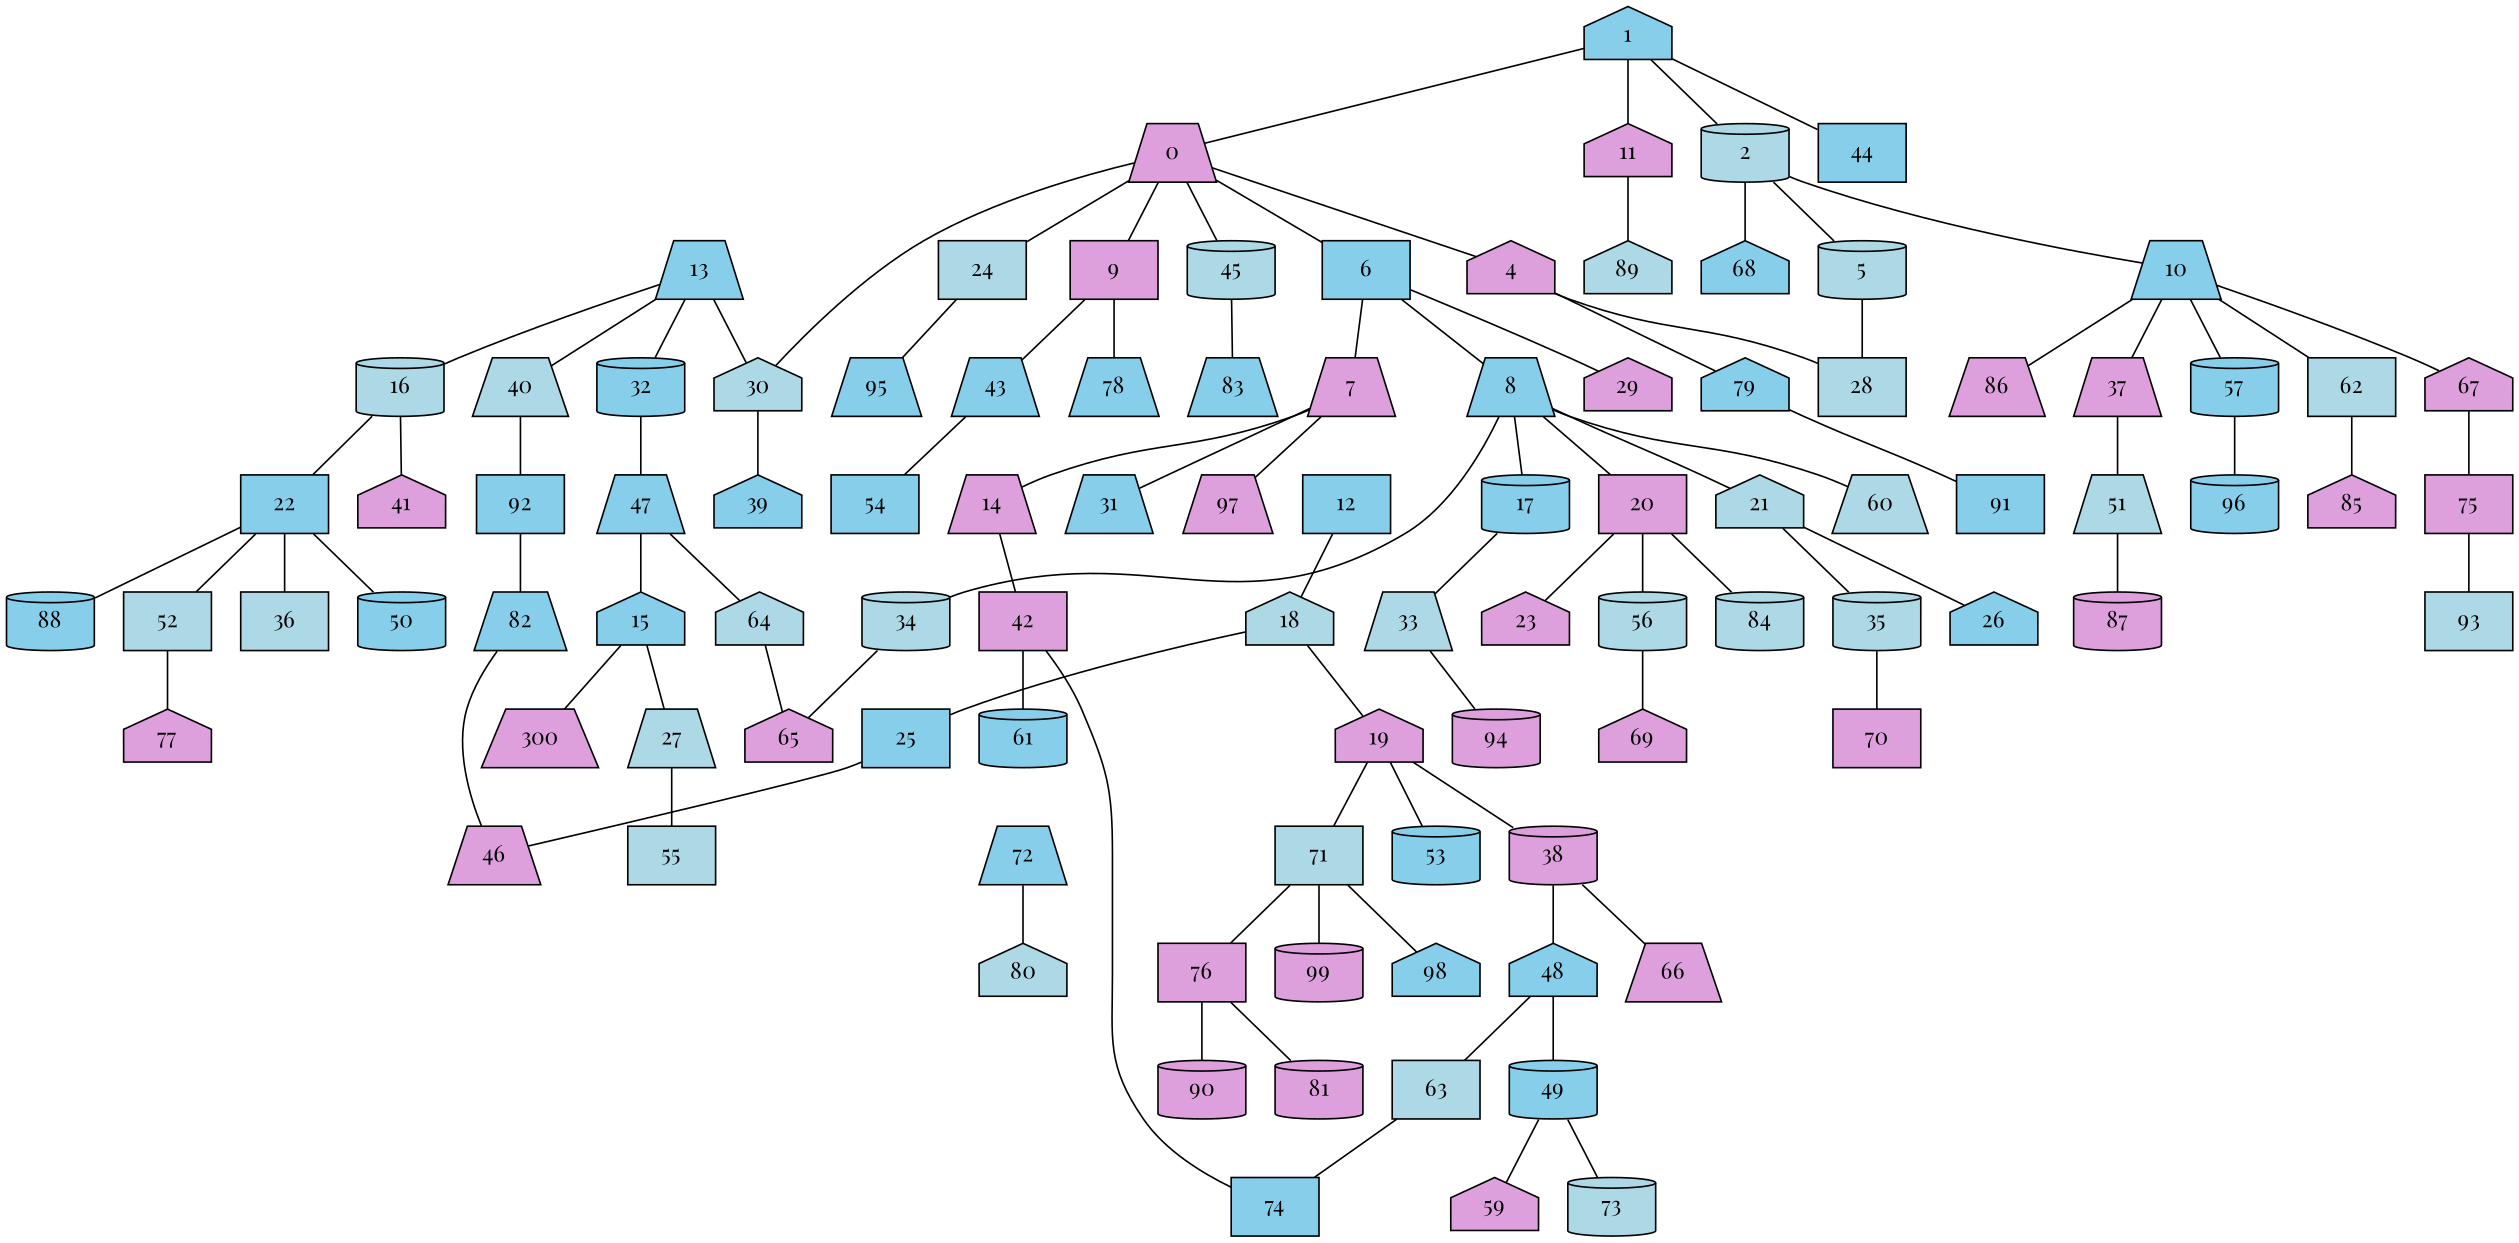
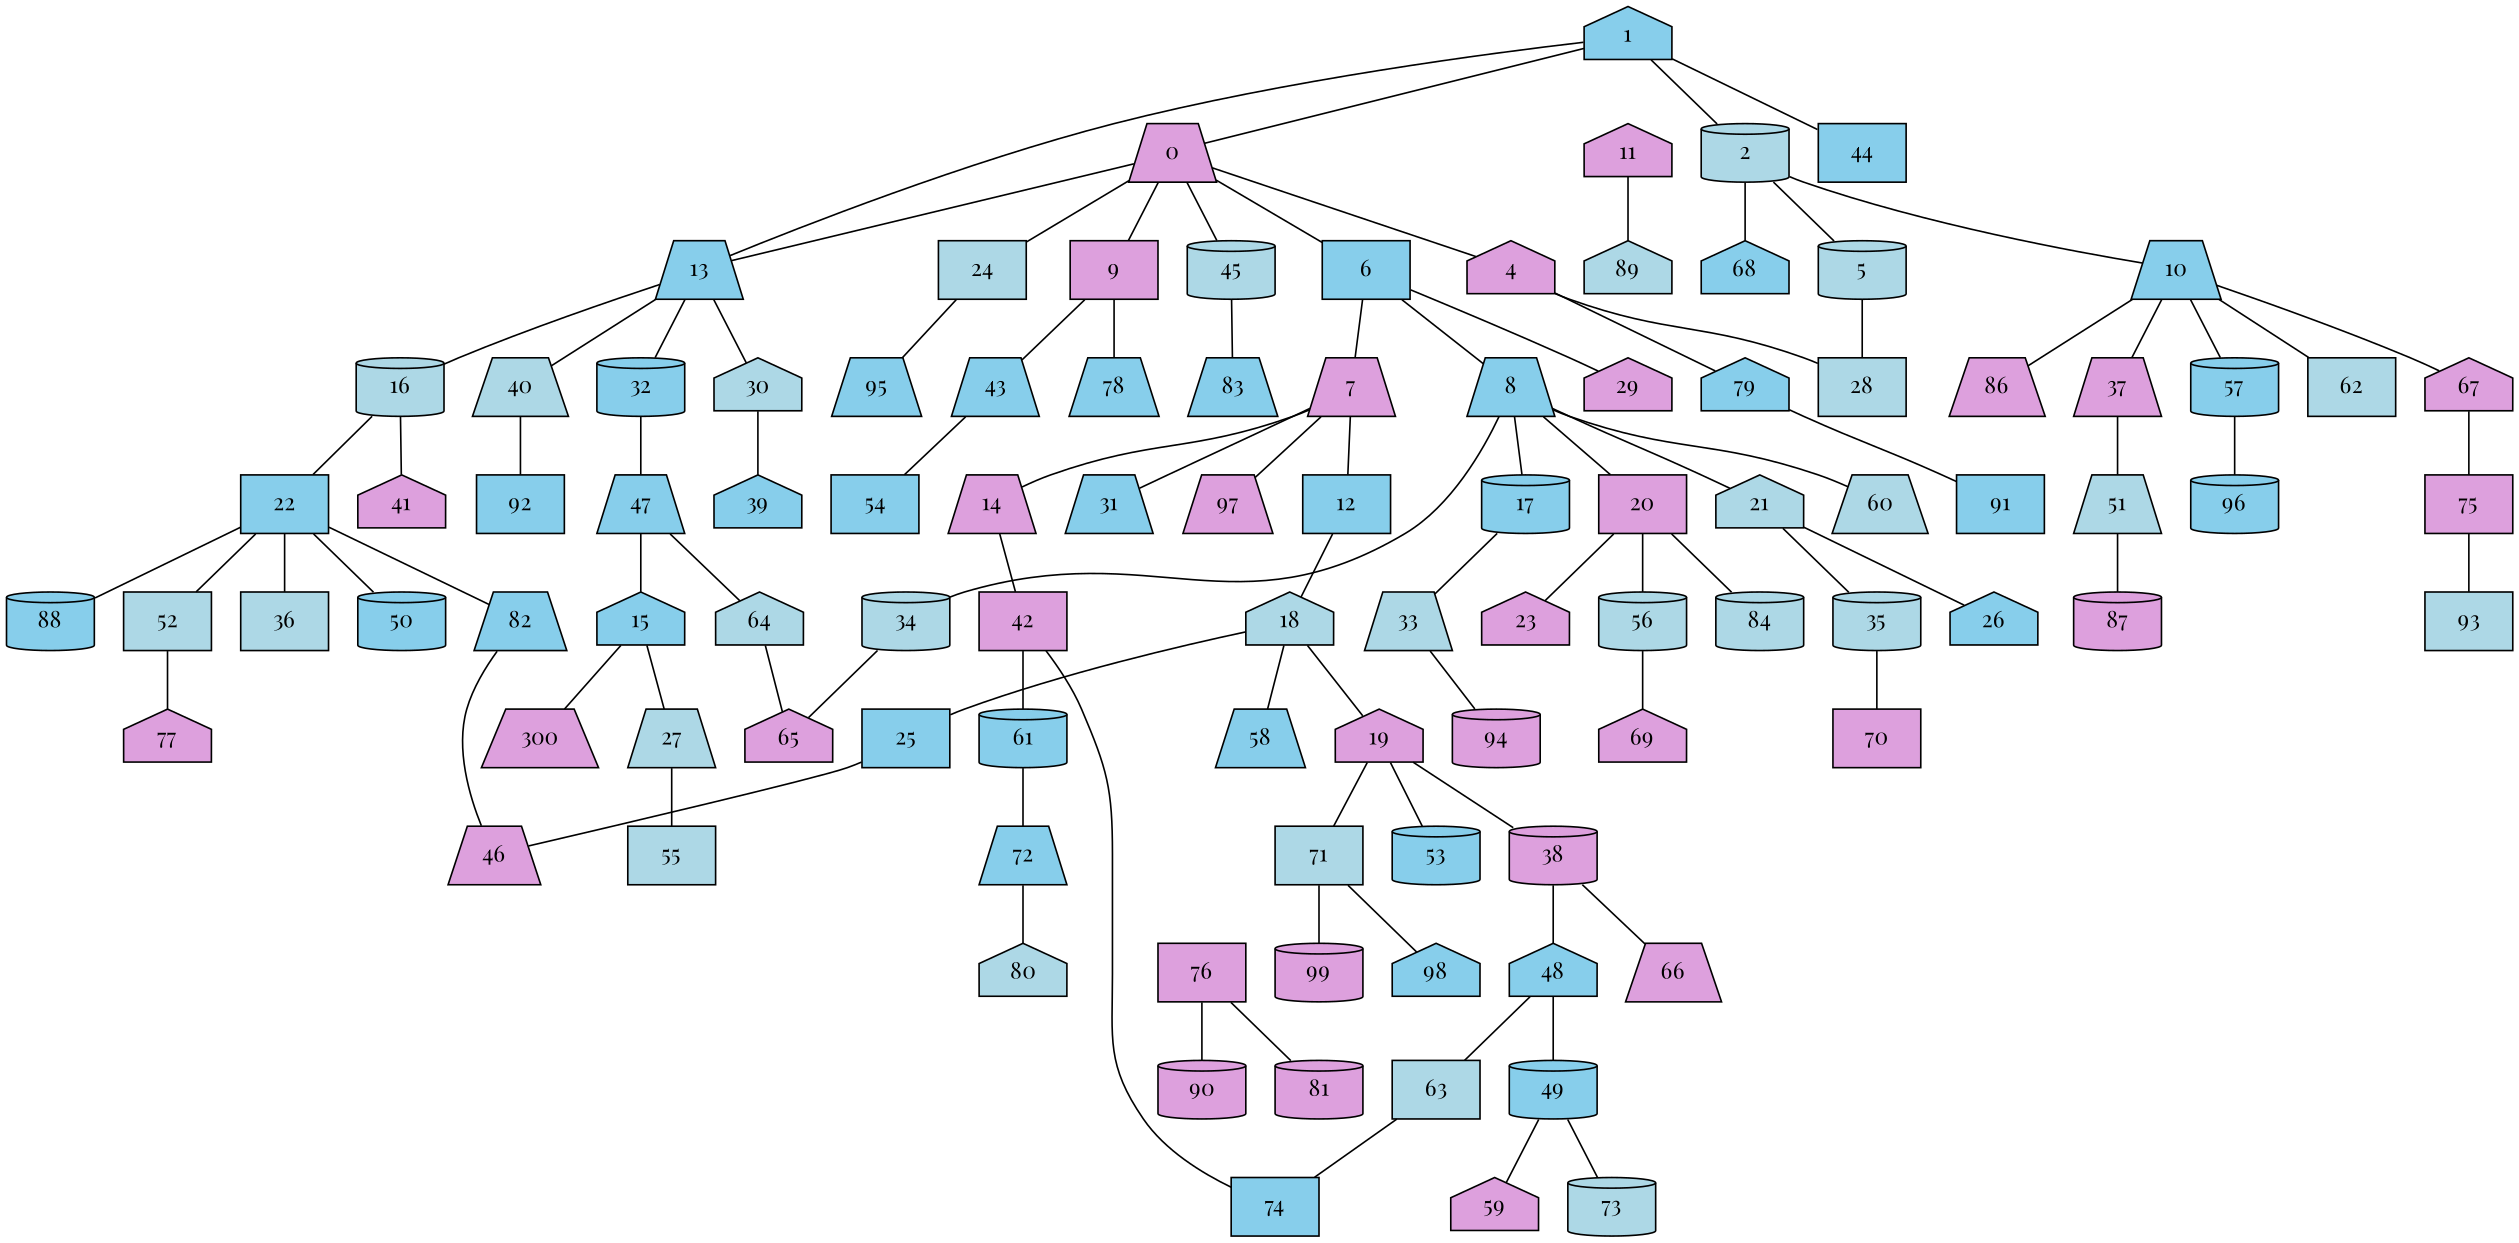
  graph {
    fontname="Playfair Display"
    node [fillcolor=skyblue fontname="Playfair Display" shape=house style=filled]
    edge [fontname="Playfair Display"]
    2 [fillcolor=lightblue shape=cylinder]
    1
    n3 [fillcolor=plum label=0 shape=trapezium]
    11 [fillcolor=plum]
    44 [shape=box]
    5 [fillcolor=lightblue shape=cylinder]
    10 [shape=trapezium]
    68
    4 [fillcolor=plum]
    6 [shape=box]
    9 [fillcolor=plum shape=box]
    13 [shape=trapezium]
    24 [fillcolor=lightblue shape=box]
    45 [fillcolor=lightblue shape=cylinder]
    89 [fillcolor=lightblue]
    28 [fillcolor=lightblue shape=box]
    37 [fillcolor=plum shape=trapezium]
    57 [shape=cylinder]
    62 [fillcolor=lightblue shape=box]
    67 [fillcolor=plum]
    86 [fillcolor=plum shape=trapezium]
    79
    7 [fillcolor=plum shape=trapezium]
    8 [shape=trapezium]
    29 [fillcolor=plum]
    43 [shape=trapezium]
    78 [shape=trapezium]
    16 [fillcolor=lightblue shape=cylinder]
    30 [fillcolor=lightblue]
    32 [shape=cylinder]
    40 [fillcolor=lightblue shape=trapezium]
    95 [shape=trapezium]
    83 [shape=trapezium]
    51 [fillcolor=lightblue shape=trapezium]
    96 [shape=cylinder]
-   85 [fillcolor=plum]
    75 [fillcolor=plum shape=box]
    91 [shape=box]
    12 [shape=box]
    14 [fillcolor=plum shape=trapezium]
    31 [shape=trapezium]
    97 [fillcolor=plum shape=trapezium]
    17 [shape=cylinder]
    20 [fillcolor=plum shape=box]
    21 [fillcolor=lightblue]
    34 [fillcolor=lightblue shape=cylinder]
    60 [fillcolor=lightblue shape=trapezium]
    54 [shape=box]
    22 [shape=box]
    41 [fillcolor=plum]
    39
    47 [shape=trapezium]
    92 [shape=box]
    18 [fillcolor=lightblue]
    42 [fillcolor=plum shape=box]
    33 [fillcolor=lightblue shape=trapezium]
    23 [fillcolor=plum]
    56 [fillcolor=lightblue shape=cylinder]
    84 [fillcolor=lightblue shape=cylinder]
    26
    35 [fillcolor=lightblue shape=cylinder]
    65 [fillcolor=plum]
    27 [fillcolor=lightblue shape=trapezium]
    15
    n65 [fillcolor=plum label=300 shape=trapezium]
    19 [fillcolor=plum]
+   58 [shape=trapezium]
    25 [shape=box]
    61 [shape=cylinder]
    74 [shape=box]
    52 [fillcolor=lightblue shape=box]
    77 [fillcolor=plum]
    94 [fillcolor=plum shape=cylinder]
    69 [fillcolor=plum]
    70 [fillcolor=plum shape=box]
    87 [fillcolor=plum shape=cylinder]
    93 [fillcolor=lightblue shape=box]
    55 [fillcolor=lightblue shape=box]
    38 [fillcolor=plum shape=cylinder]
    53 [shape=cylinder]
    71 [fillcolor=lightblue shape=box]
    36 [fillcolor=lightblue shape=box]
    50 [shape=cylinder]
    82 [shape=trapezium]
    88 [shape=cylinder]
    64 [fillcolor=lightblue]
    72 [shape=trapezium]
    46 [fillcolor=plum shape=trapezium]
    48
    66 [fillcolor=plum shape=trapezium]
    76 [fillcolor=plum shape=box]
    98
    99 [fillcolor=plum shape=cylinder]
    49 [shape=cylinder]
    63 [fillcolor=lightblue shape=box]
    81 [fillcolor=plum shape=cylinder]
    90 [fillcolor=plum shape=cylinder]
    59 [fillcolor=plum]
    73 [fillcolor=lightblue shape=cylinder]
    80 [fillcolor=lightblue]
    2 -- 5
    2 -- 10
    2 -- 68
    1 -- 2
    1 -- n3
-   1 -- 11
+   1 -- 13
    1 -- 44
    n3 -- 4
    n3 -- 6
    n3 -- 9
-   n3 -- 30
+   n3 -- 13
    n3 -- 24
    n3 -- 45
    11 -- 89
    5 -- 28
    10 -- 37
    10 -- 57
    10 -- 62
    10 -- 67
    10 -- 86
    4 -- 28
    4 -- 79
    6 -- 7
    6 -- 8
    6 -- 29
    9 -- 43
    9 -- 78
    13 -- 16
    13 -- 30
    13 -- 32
    13 -- 40
    24 -- 95
    45 -- 83
    37 -- 51
    57 -- 96
-   62 -- 85
    67 -- 75
    79 -- 91
+   7 -- 12
    7 -- 14
    7 -- 31
    7 -- 97
    8 -- 17
    8 -- 20
    8 -- 21
    8 -- 34
    8 -- 60
    43 -- 54
    16 -- 22
    16 -- 41
    30 -- 39
    32 -- 47
    40 -- 92
    51 -- 87
    75 -- 93
    12 -- 18
    14 -- 42
    17 -- 33
    20 -- 23
    20 -- 56
    20 -- 84
    21 -- 26
    21 -- 35
    34 -- 65
    22 -- 52
    22 -- 36
    22 -- 50
-   92 -- 82
+   22 -- 82
    22 -- 88
    47 -- 15
    47 -- 64
    18 -- 19
+   18 -- 58
    18 -- 25
    42 -- 61
    42 -- 74
    33 -- 94
    56 -- 69
    35 -- 70
    27 -- 55
    15 -- 27
    15 -- n65
    19 -- 38
    19 -- 53
    19 -- 71
    25 -- 46
+   61 -- 72
    52 -- 77
    38 -- 48
    38 -- 66
-   71 -- 76
    71 -- 98
    71 -- 99
    82 -- 46
    64 -- 65
    72 -- 80
    48 -- 49
    48 -- 63
    76 -- 81
    76 -- 90
    49 -- 59
    49 -- 73
    63 -- 74
  }
